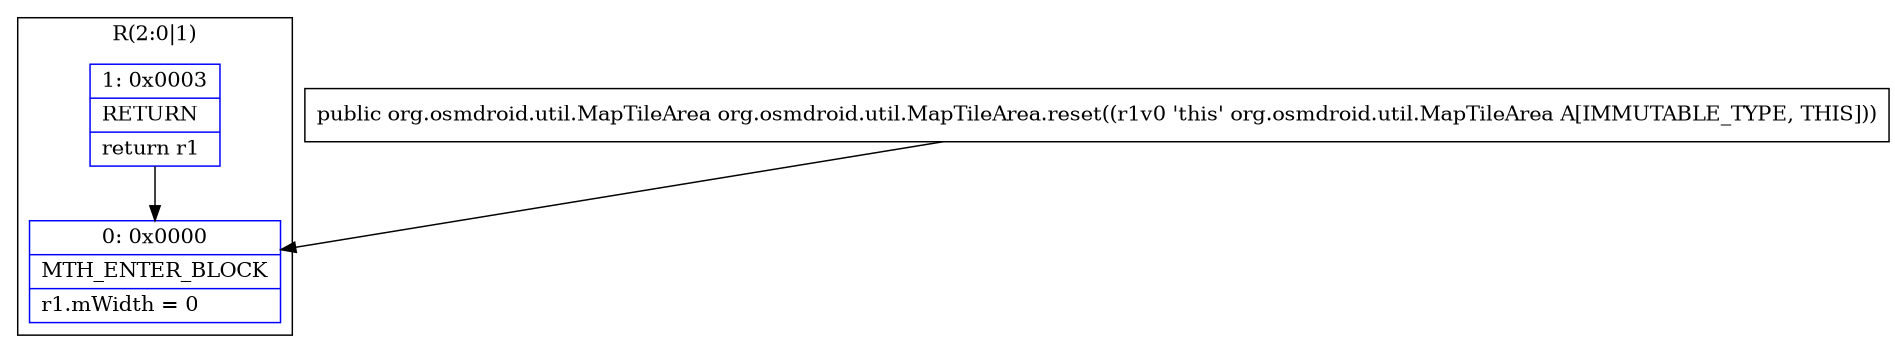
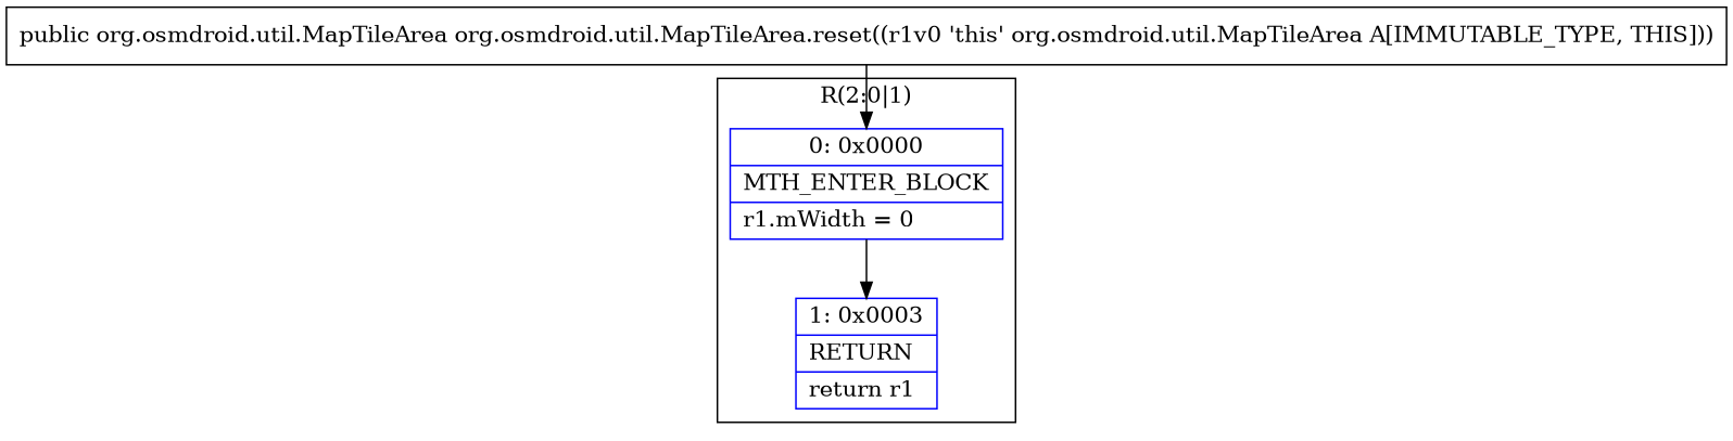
  digraph {
    node [color=blue shape=record]
    n1 [label="{0\:\ 0x0000|MTH_ENTER_BLOCK\l|r1.mWidth = 0\l}"]
    n2 [label="{1\:\ 0x0003|RETURN\l|return r1\l}"]
    n3 [label="{public org.osmdroid.util.MapTileArea org.osmdroid.util.MapTileArea.reset((r1v0 'this' org.osmdroid.util.MapTileArea A[IMMUTABLE_TYPE, THIS])) }" color=""]
    subgraph cluster_1 {
      label="R(2:0|1)"
      n1
      n2
    }
-   n2 -> n1
+   n1 -> n2
    n3 -> n1
  }
